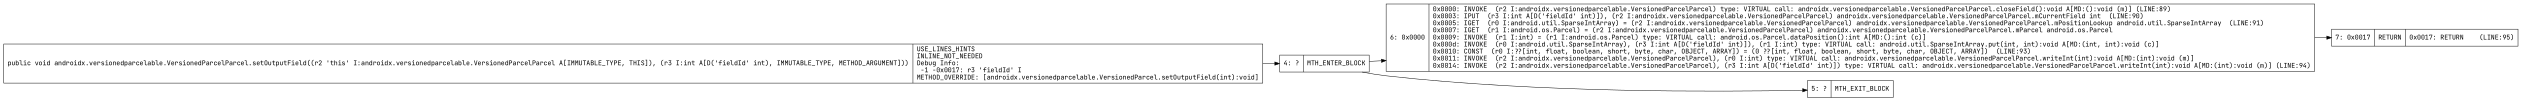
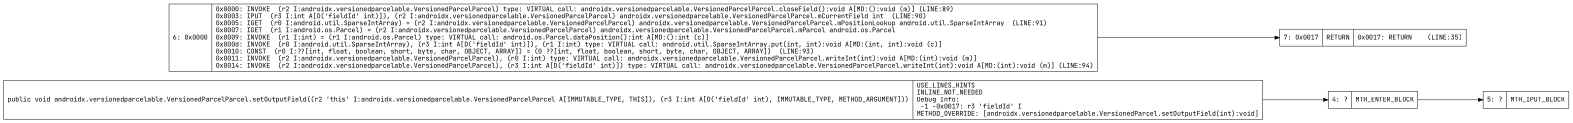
  digraph {
    fontname="JetBrains Mono"
    rankdir=LR
    node [fontname="JetBrains Mono" shape=record]
    edge [fontname="JetBrains Mono"]
    n1 [label="{4\:\ ?|MTH_ENTER_BLOCK\l}"]
    n2 [label="{6\:\ 0x0000|0x0000: INVOKE  (r2 I:androidx.versionedparcelable.VersionedParcelParcel) type: VIRTUAL call: androidx.versionedparcelable.VersionedParcelParcel.closeField():void A[MD:():void (m)] (LINE:89)\l0x0003: IPUT  (r3 I:int A[D('fieldId' int)]), (r2 I:androidx.versionedparcelable.VersionedParcelParcel) androidx.versionedparcelable.VersionedParcelParcel.mCurrentField int  (LINE:90)\l0x0005: IGET  (r0 I:android.util.SparseIntArray) = (r2 I:androidx.versionedparcelable.VersionedParcelParcel) androidx.versionedparcelable.VersionedParcelParcel.mPositionLookup android.util.SparseIntArray  (LINE:91)\l0x0007: IGET  (r1 I:android.os.Parcel) = (r2 I:androidx.versionedparcelable.VersionedParcelParcel) androidx.versionedparcelable.VersionedParcelParcel.mParcel android.os.Parcel \l0x0009: INVOKE  (r1 I:int) = (r1 I:android.os.Parcel) type: VIRTUAL call: android.os.Parcel.dataPosition():int A[MD:():int (c)]\l0x000d: INVOKE  (r0 I:android.util.SparseIntArray), (r3 I:int A[D('fieldId' int)]), (r1 I:int) type: VIRTUAL call: android.util.SparseIntArray.put(int, int):void A[MD:(int, int):void (c)]\l0x0010: CONST  (r0 I:??[int, float, boolean, short, byte, char, OBJECT, ARRAY]) = (0 ??[int, float, boolean, short, byte, char, OBJECT, ARRAY])  (LINE:93)\l0x0011: INVOKE  (r2 I:androidx.versionedparcelable.VersionedParcelParcel), (r0 I:int) type: VIRTUAL call: androidx.versionedparcelable.VersionedParcelParcel.writeInt(int):void A[MD:(int):void (m)]\l0x0014: INVOKE  (r2 I:androidx.versionedparcelable.VersionedParcelParcel), (r3 I:int A[D('fieldId' int)]) type: VIRTUAL call: androidx.versionedparcelable.VersionedParcelParcel.writeInt(int):void A[MD:(int):void (m)] (LINE:94)\l}"]
-   n3 [label="{5\:\ ?|MTH_EXIT_BLOCK\l}"]
-   n4 [label="{7\:\ 0x0017|RETURN\l|0x0017: RETURN    (LINE:95)\l}"]
+   n3 [label="{5\:\ ?|MTH_IPUT_BLOCK\l}"]
+   n4 [label="{7\:\ 0x0017|RETURN\l|0x0017: RETURN    (LINE:35)\l}"]
    n5 [label="{public void androidx.versionedparcelable.VersionedParcelParcel.setOutputField((r2 'this' I:androidx.versionedparcelable.VersionedParcelParcel A[IMMUTABLE_TYPE, THIS]), (r3 I:int A[D('fieldId' int), IMMUTABLE_TYPE, METHOD_ARGUMENT]))  | USE_LINES_HINTS\lINLINE_NOT_NEEDED\lDebug Info:\l  \-1 \-0x0017: r3 'fieldId' I\lMETHOD_OVERRIDE: [androidx.versionedparcelable.VersionedParcel.setOutputField(int):void]\l}"]
-   n1 -> n2
    n1 -> n3
    n2 -> n4
    n5 -> n1
  }
